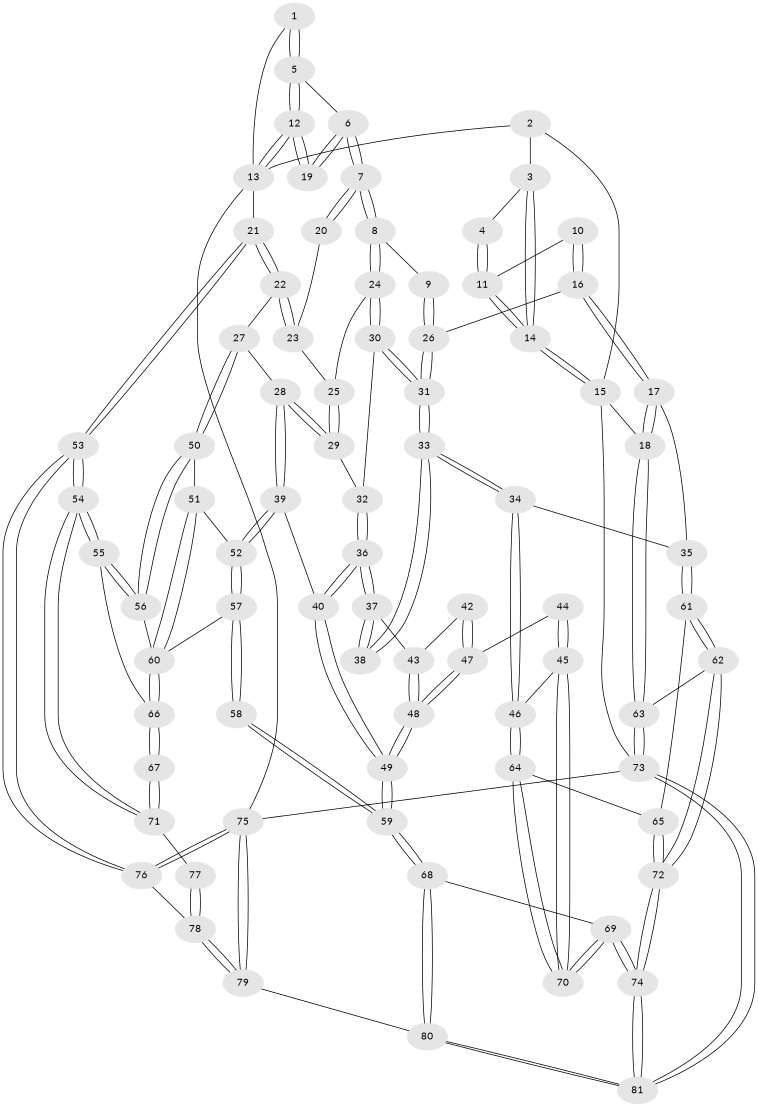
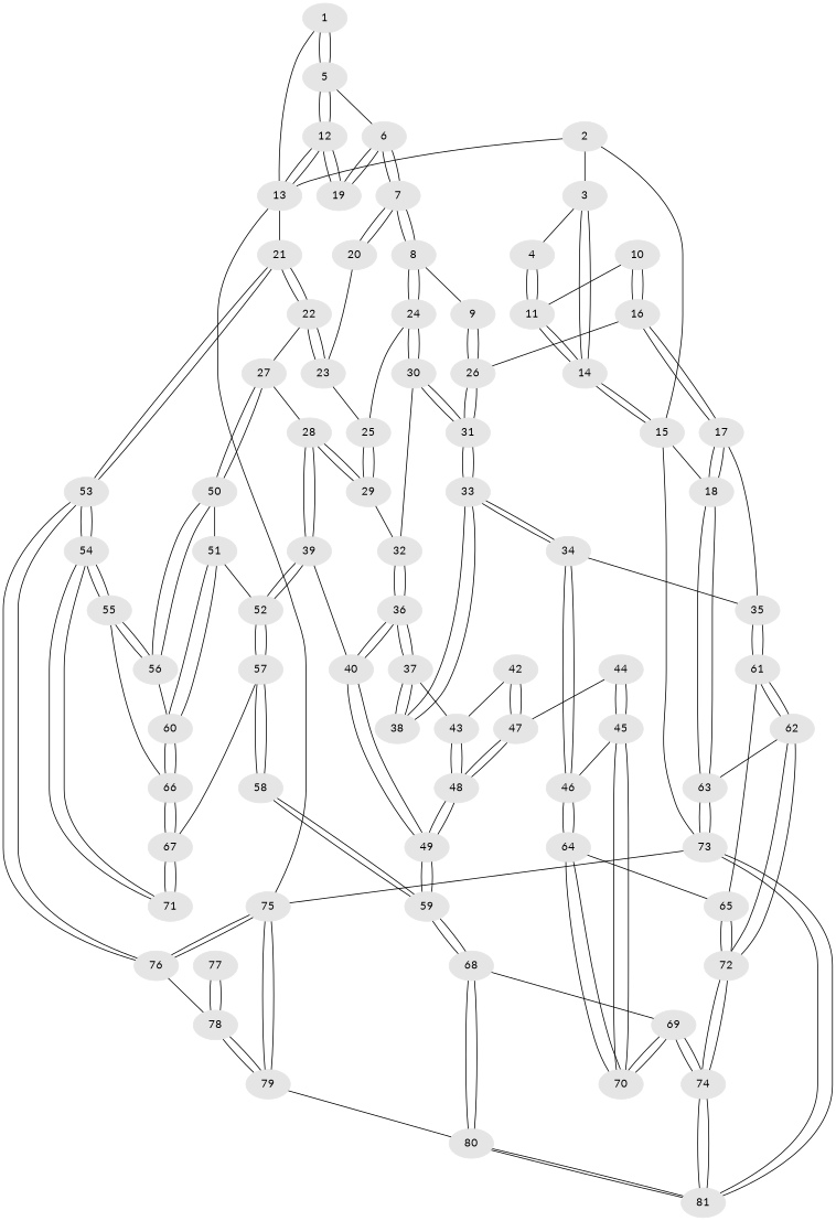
  graph {
    fontname=Lato
    node [color=gray90 fontname=Lato style=filled]
    edge [fontname=Lato]
    1
    5
    13
    2
    3
    15
    6
    12
    4
    14
    21
    75
    18
    73
    11
    7
    19
    8
    20
    9
    24
    23
    26
    25
    30
    10
    16
    31
    17
    22
    53
    76
    79
    63
    81
    35
    61
    27
    54
    28
    50
    29
    32
    33
    39
    51
    56
    40
    52
    36
    34
    38
    37
    46
    64
    62
    65
    43
    49
    48
    57
    59
    42
    47
    44
    45
    70
    68
    60
    66
    58
    67
    55
    71
    78
    77
    69
    80
    72
    74
    1 -- 5
    1 -- 5
    1 -- 13
    5 -- 6
    5 -- 12
    5 -- 12
    13 -- 21
    13 -- 75
    2 -- 13
    2 -- 3
    2 -- 15
    3 -- 4
    3 -- 14
    3 -- 14
    15 -- 18
    15 -- 73
    6 -- 7
    6 -- 7
    6 -- 19
    6 -- 19
    12 -- 13
    12 -- 13
    12 -- 19
    12 -- 19
    4 -- 11
    4 -- 11
    14 -- 15
    14 -- 15
    21 -- 22
    21 -- 22
    21 -- 53
    21 -- 53
    75 -- 76
    75 -- 76
    75 -- 79
    75 -- 79
    18 -- 63
    18 -- 63
    73 -- 75
    73 -- 81
    73 -- 81
    11 -- 14
    11 -- 14
    7 -- 8
    7 -- 8
    7 -- 20
    7 -- 20
    8 -- 9
    8 -- 24
    8 -- 24
    20 -- 23
    9 -- 26
    9 -- 26
    24 -- 25
    24 -- 30
    24 -- 30
    23 -- 25
    26 -- 31
    26 -- 31
    25 -- 29
    25 -- 29
    30 -- 31
    30 -- 31
    30 -- 32
    10 -- 11
    10 -- 16
    10 -- 16
    16 -- 26
    16 -- 17
    16 -- 17
    31 -- 33
    31 -- 33
    17 -- 18
    17 -- 18
    17 -- 35
    22 -- 23
    22 -- 23
    22 -- 27
    53 -- 76
    53 -- 76
    53 -- 54
    53 -- 54
    76 -- 78
    79 -- 80
    63 -- 73
    63 -- 73
    35 -- 61
    35 -- 61
    61 -- 62
    61 -- 62
    61 -- 65
    27 -- 28
    27 -- 50
    27 -- 50
    54 -- 55
    54 -- 55
    54 -- 71
    54 -- 71
    28 -- 29
    28 -- 29
    28 -- 39
    28 -- 39
    50 -- 51
    50 -- 56
    50 -- 56
    29 -- 32
    32 -- 36
    32 -- 36
    33 -- 34
    33 -- 34
    33 -- 38
    33 -- 38
    39 -- 40
    39 -- 52
    39 -- 52
    51 -- 52
    51 -- 60
    51 -- 60
    56 -- 60
    40 -- 49
    40 -- 49
    52 -- 57
    52 -- 57
    36 -- 40
    36 -- 40
    36 -- 37
    36 -- 37
    34 -- 35
    34 -- 46
    34 -- 46
    37 -- 38
    37 -- 38
    37 -- 43
    46 -- 64
    46 -- 64
    64 -- 65
    64 -- 70
    64 -- 70
    62 -- 63
    62 -- 72
    62 -- 72
    65 -- 72
    65 -- 72
    43 -- 48
    43 -- 48
    49 -- 59
    49 -- 59
    48 -- 49
    48 -- 49
    57 -- 58
    57 -- 58
-   57 -- 60
+   57 -- 67
    59 -- 68
    59 -- 68
    42 -- 43
    42 -- 47
    42 -- 47
    47 -- 48
    47 -- 48
    44 -- 47
    44 -- 45
    44 -- 45
    45 -- 46
    45 -- 70
    45 -- 70
    68 -- 69
    68 -- 80
    68 -- 80
    60 -- 66
    60 -- 66
    66 -- 67
    66 -- 67
    58 -- 59
    58 -- 59
    67 -- 71
    67 -- 71
    55 -- 56
    55 -- 56
    55 -- 66
-   71 -- 77
    78 -- 79
    78 -- 79
    77 -- 78
    77 -- 78
    69 -- 70
    69 -- 70
    69 -- 74
    69 -- 74
    80 -- 81
    80 -- 81
    72 -- 74
    72 -- 74
    74 -- 81
    74 -- 81
  }
